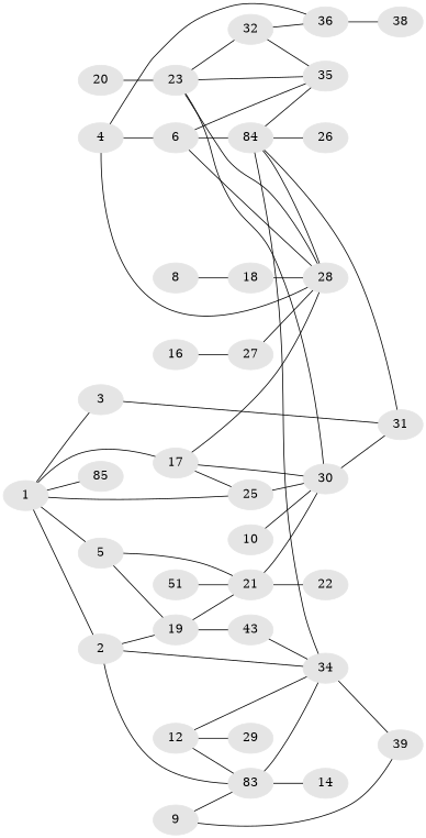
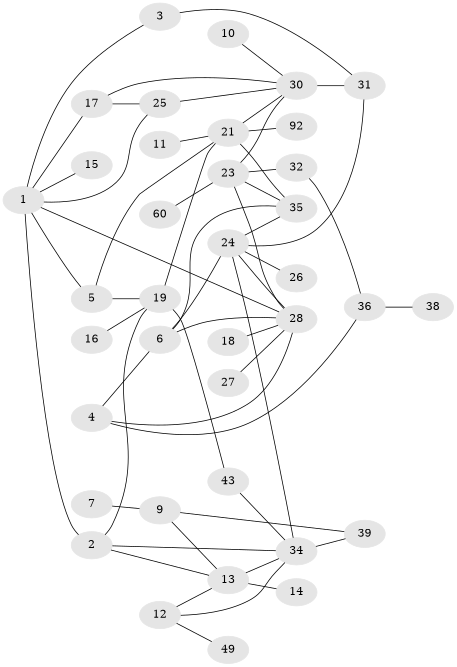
  graph {
    rankdir=LR
    node [color=gray90 style=filled]
    edge [weight=1.0]
    1
    2
    3
-   15 [label=85]
+   15
    17
    25
    28
    5
    19
    34
-   13 [label=83]
+   13
    31
    10
    30
    9
    39
    21
    n18 [label=43]
    4
    6
    36
-   24 [label=84]
+   24
    35
    38
-   22
+   22 [label=92]
    26
-   8
+   7
    18
    14
-   11 [label=51]
+   11
    12
-   29
+   29 [label=49]
    16
    23
    32
-   20
+   20 [label=60]
    27
    1 -- 2
    1 -- 3
    1 -- 15
    1 -- 17
    1 -- 25
-   17 -- 28
+   1 -- 28
    1 -- 5
    2 -- 19
    2 -- 34
    2 -- 13
    3 -- 31
    17 -- 25
    17 -- 30
    25 -- 30
    5 -- 19
    5 -- 21
    19 -- 21
    19 -- n18
    34 -- 39
    13 -- 34
    13 -- 14
    10 -- 30
    30 -- 31
    9 -- 13
    9 -- 39
    21 -- 30
-   32 -- 35
+   21 -- 35
    21 -- 22
    n18 -- 34
    4 -- 28
    4 -- 6
    4 -- 36
    6 -- 28
    6 -- 24
    6 -- 35
    36 -- 38
    24 -- 28
    24 -- 34 [weight=2.0]
    24 -- 31
    24 -- 35
    24 -- 26
-   8 -- 18
+   7 -- 9
    18 -- 28
    11 -- 21
    12 -- 34
    12 -- 13
    12 -- 29
-   16 -- 27
+   16 -- 19
    23 -- 28
    23 -- 30
    23 -- 35
    23 -- 32
    32 -- 36
    20 -- 23
    27 -- 28
  }
